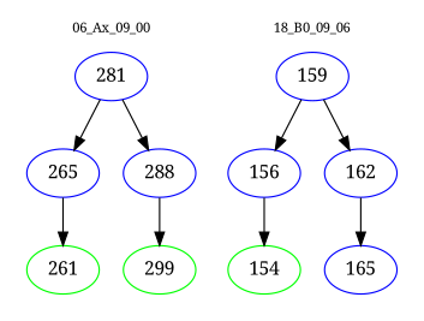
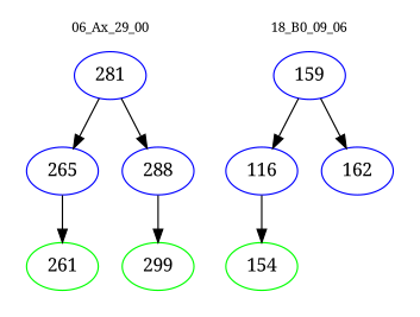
  digraph {
    fontname="Noto Serif"
    node [color=blue fontname="Noto Serif"]
    edge [color=black fontname="Noto Serif"]
    n1 [label=281]
    n2 [label=265]
    n3 [label=288]
    n4 [color=green label=261]
    n5 [color=green label=299]
    n6 [label=159]
-   n7 [label=156]
+   n7 [label=116]
    n8 [label=162]
    n9 [color=green label=154]
-   n10 [label=165]
    subgraph cluster_1 {
      color=white
      fontsize=10
-     label="06_Ax_09_00"
+     label="06_Ax_29_00"
      n1
      n2
      n3
      n4
      n5
    }
    subgraph cluster_2 {
      color=white
      fontsize=10
      label="18_B0_09_06"
      n6
      n7
      n8
      n9
-     n10
    }
    n1 -> n2
    n1 -> n3
    n2 -> n4
    n3 -> n5
    n6 -> n7
    n6 -> n8
    n7 -> n9
-   n8 -> n10
  }
